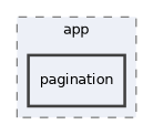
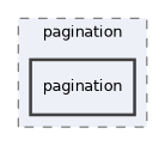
  digraph {
    compound=true
    n1 [color=grey25 fillcolor="#edf0f7" fontname=Helvetica fontsize=10 label=pagination shape=box style="filled,bold,"]
    subgraph cluster_1 {
      bgcolor="#edf0f7"
      fontname=Helvetica
      fontsize=10
-     label=app
+     label=pagination
      pencolor=grey50
      style="filled,dashed,"
      n1
    }
  }
